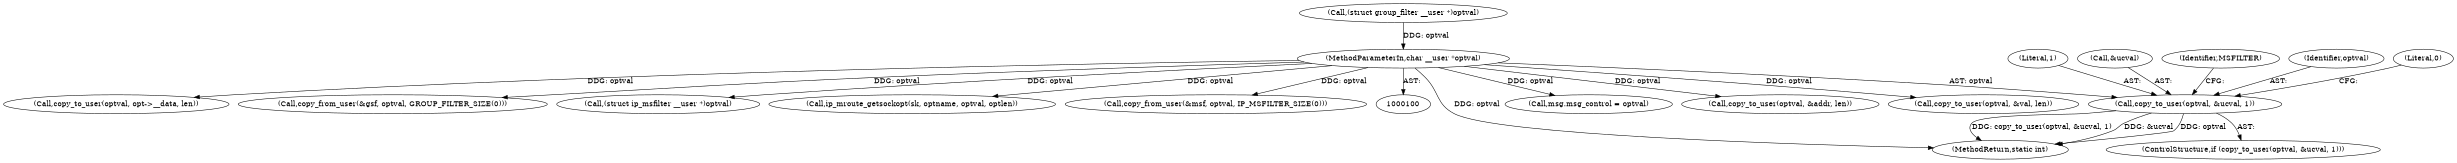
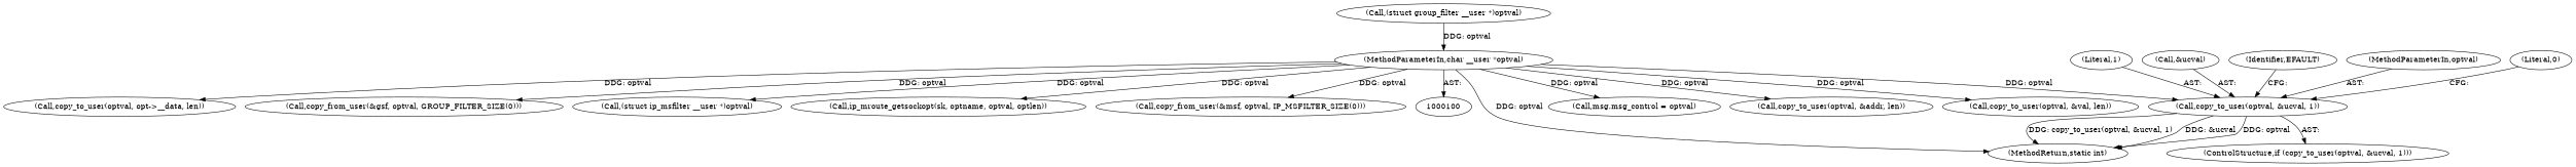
  digraph {
    n1 [label="(Call,copy_to_user(optval, &ucval, 1))"]
    n2 [label="(ControlStructure,if (copy_to_user(optval, &ucval, 1)))"]
    n3 [label="(MethodReturn,static int)"]
    n4 [label="(Literal,1)"]
    n5 [label="(MethodParameterIn,char __user *optval)"]
    n6 [label="(Call,msg.msg_control = optval)"]
    n7 [label="(Call,copy_to_user(optval, &addr, len))"]
    n8 [label="(Call,copy_to_user(optval, &val, len))"]
    n9 [label="(Call,copy_to_user(optval, opt->__data, len))"]
    n10 [label="(Call,copy_from_user(&gsf, optval, GROUP_FILTER_SIZE(0)))"]
    n11 [label="(Call,(struct ip_msfilter __user *)optval)"]
    n12 [label="(Call,ip_mroute_getsockopt(sk, optname, optval, optlen))"]
    n13 [label="(Call,copy_from_user(&msf, optval, IP_MSFILTER_SIZE(0)))"]
    1000100
    n15 [label="(Call,(struct group_filter __user *)optval)"]
    n16 [label="(Call,&ucval)"]
-   n17 [label="(Identifier,MSFILTER)"]
-   n18 [label="(Identifier,optval)"]
+   n17 [label="(Identifier,EFAULT)"]
+   n18 [label="(MethodParameterIn,optval)"]
    n19 [label="(Literal,0)"]
    n1 -> n2 [label="AST: "]
    n1 -> n3 [label="DDG: copy_to_user(optval, &ucval, 1)"]
    n1 -> n3 [label="DDG: &ucval"]
    n1 -> n3 [label="DDG: optval"]
    n4 -> n1 [label="AST: "]
-   n5 -> n1 [label="AST: optval"]
+   n5 -> n1 [label="DDG: optval"]
    n5 -> n3 [label="DDG: optval"]
    n5 -> n6 [label="DDG: optval"]
    n5 -> n7 [label="DDG: optval"]
    n5 -> n8 [label="DDG: optval"]
    n5 -> n9 [label="DDG: optval"]
    n5 -> n10 [label="DDG: optval"]
    n5 -> n11 [label="DDG: optval"]
    n5 -> n12 [label="DDG: optval"]
    n5 -> n13 [label="DDG: optval"]
    n5 -> 1000100 [label="AST: "]
    n15 -> n5 [label="DDG: optval"]
    n16 -> n1 [label="AST: "]
    n17 -> n1 [label="CFG: "]
    n18 -> n1 [label="AST: "]
    n19 -> n1 [label="CFG: "]
  }
